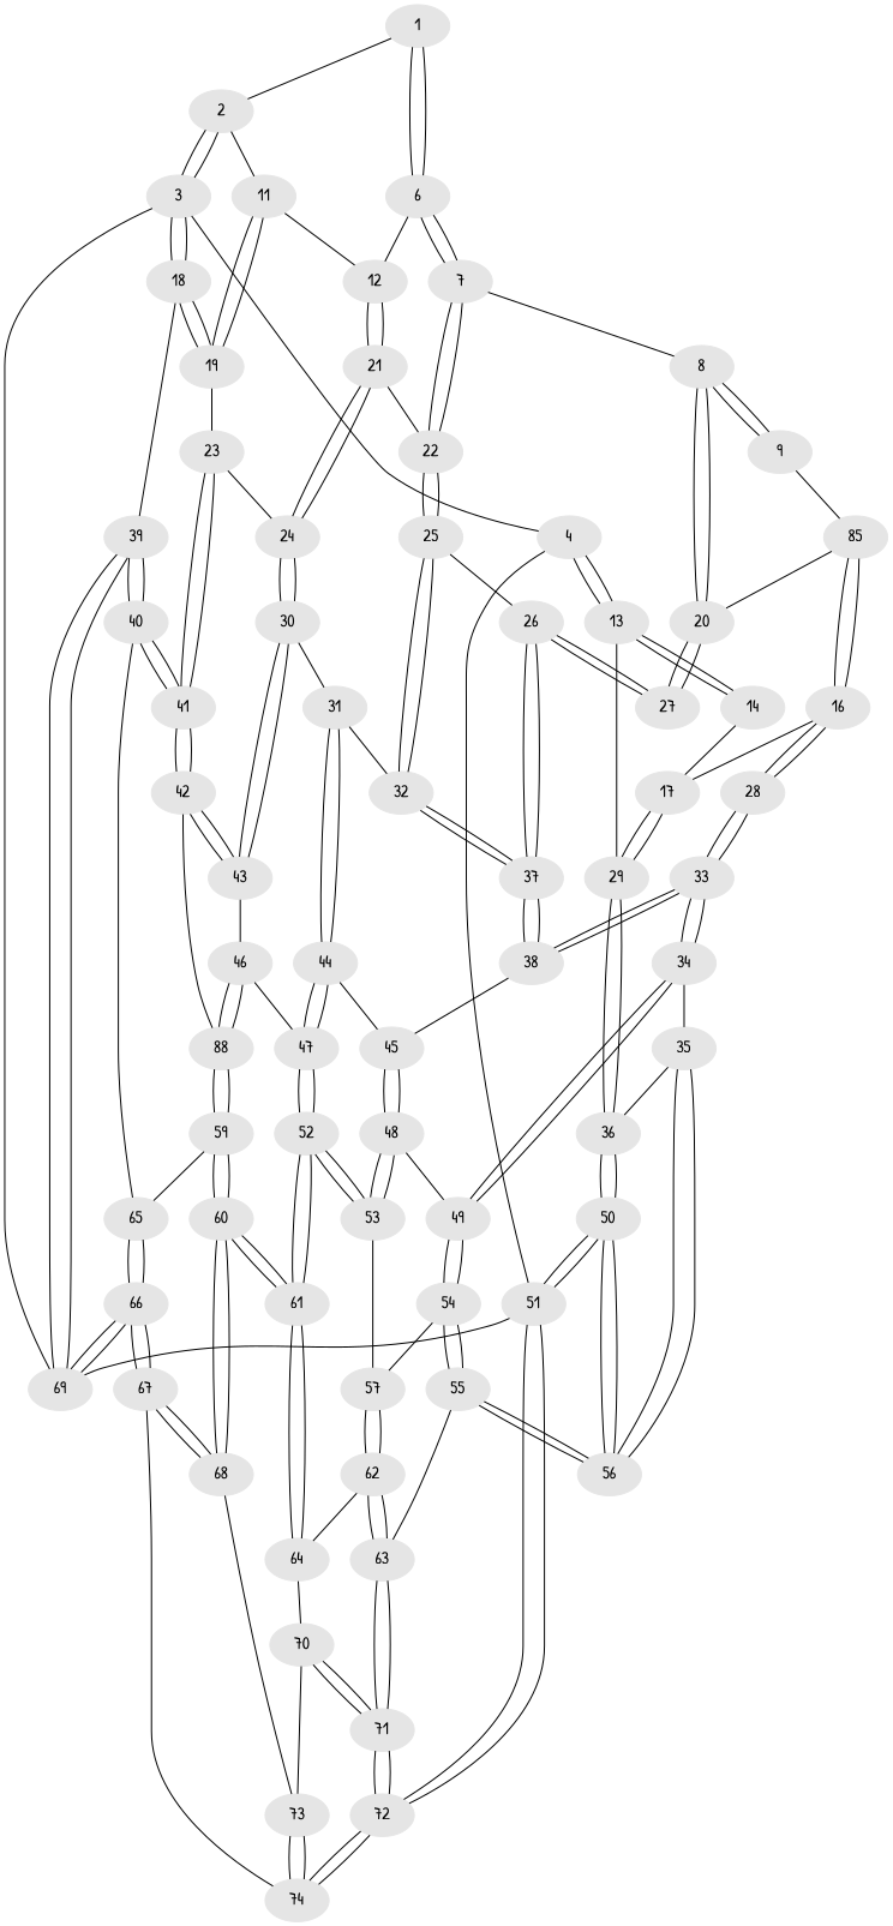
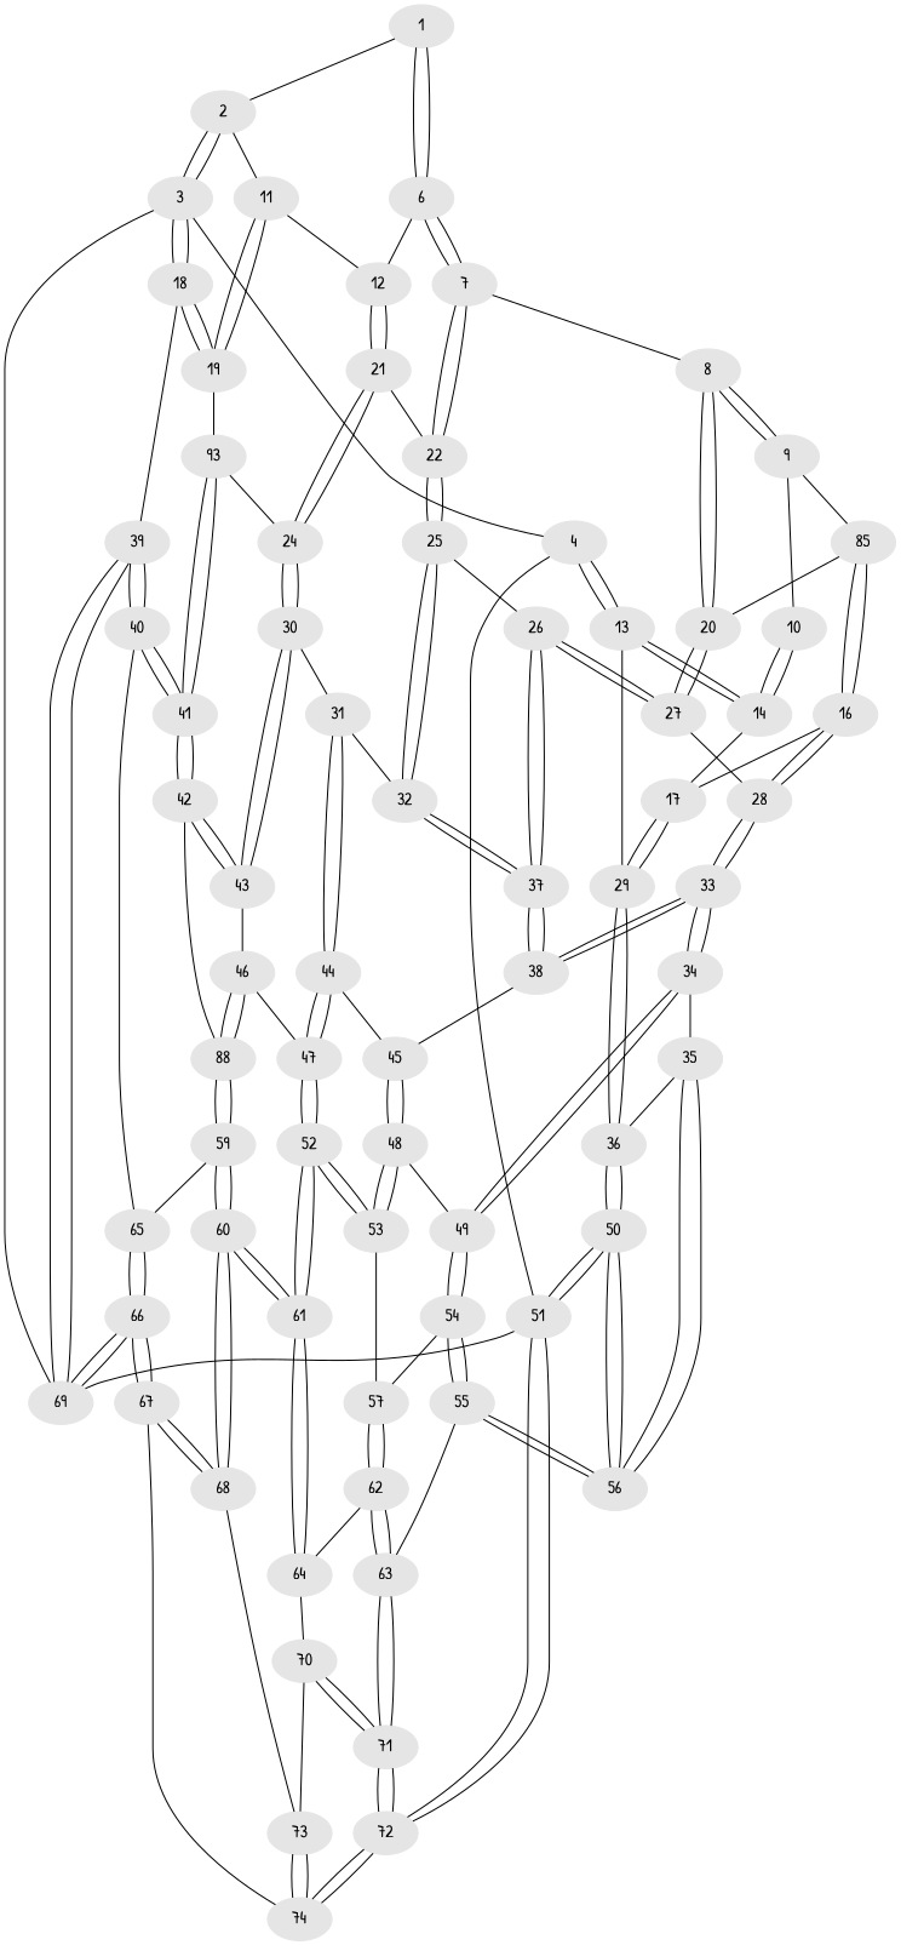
  graph {
    fontname="Patrick Hand"
    node [color=gray90 fontname="Patrick Hand" style=filled]
    edge [fontname="Patrick Hand"]
    1
    2
    6
    3
    11
    7
    12
    4
    18
    69
    19
    13
    51
    39
    14
    29
    72
+   10
    8
    22
    21
    9
    20
    25
    n25 [label=85]
    27
    16
    17
-   23
+   23 [label=93]
    24
    36
    28
    33
    40
    41
    30
    26
    32
    42
    31
    43
    37
    38
    34
    50
    44
    46
    45
    47
    35
    49
    56
    54
    48
    65
    66
    n57 [label=88]
    59
    52
    53
    61
    57
    55
    74
    64
    62
    63
    71
    60
    68
    73
    70
    67
    1 -- 2
    1 -- 6
    1 -- 6
    2 -- 3
    2 -- 3
    2 -- 11
    6 -- 7
    6 -- 7
    6 -- 12
    3 -- 4
    3 -- 18
    3 -- 18
    3 -- 69
    11 -- 12
    11 -- 19
    11 -- 19
    7 -- 8
    7 -- 22
    7 -- 22
    12 -- 21
    12 -- 21
    4 -- 13
    4 -- 13
    4 -- 51
    18 -- 19
    18 -- 19
    18 -- 39
    19 -- 23
    13 -- 14
    13 -- 14
    13 -- 29
    51 -- 69
    51 -- 72
    51 -- 72
    39 -- 69
    39 -- 69
    39 -- 40
    39 -- 40
    14 -- 17
    29 -- 36
    29 -- 36
    72 -- 74
    72 -- 74
+   10 -- 14
+   10 -- 14
    8 -- 9
    8 -- 9
    8 -- 20
    8 -- 20
    22 -- 25
    22 -- 25
    21 -- 22
    21 -- 24
    21 -- 24
+   9 -- 10
    9 -- n25
    20 -- 27
    20 -- 27
    25 -- 26
    25 -- 32
    25 -- 32
    n25 -- 20
    n25 -- 16
    n25 -- 16
+   27 -- 28
    16 -- 17
    16 -- 28
    16 -- 28
    17 -- 29
    17 -- 29
    23 -- 24
    23 -- 41
    23 -- 41
    24 -- 30
    24 -- 30
    36 -- 50
    36 -- 50
    28 -- 33
    28 -- 33
    33 -- 38
    33 -- 38
    33 -- 34
    33 -- 34
    40 -- 41
    40 -- 41
    40 -- 65
    41 -- 42
    41 -- 42
    30 -- 31
    30 -- 43
    30 -- 43
    26 -- 27
    26 -- 27
    26 -- 37
    26 -- 37
    32 -- 37
    32 -- 37
    42 -- 43
    42 -- 43
    42 -- n57
    31 -- 32
    31 -- 44
    31 -- 44
    43 -- 46
    37 -- 38
    37 -- 38
    38 -- 45
    34 -- 35
    34 -- 49
    34 -- 49
    50 -- 51
    50 -- 51
    50 -- 56
    50 -- 56
    44 -- 45
    44 -- 47
    44 -- 47
    46 -- 47
    46 -- n57
    46 -- n57
    45 -- 48
    45 -- 48
    47 -- 52
    47 -- 52
    35 -- 36
    35 -- 56
    35 -- 56
    49 -- 54
    49 -- 54
    54 -- 57
    54 -- 55
    54 -- 55
    48 -- 49
    48 -- 53
    48 -- 53
    65 -- 66
    65 -- 66
    66 -- 69
    66 -- 69
    66 -- 67
    66 -- 67
    n57 -- 59
    n57 -- 59
    59 -- 65
    59 -- 60
    59 -- 60
    52 -- 53
    52 -- 53
    52 -- 61
    52 -- 61
    53 -- 57
    61 -- 64
    61 -- 64
    57 -- 62
    57 -- 62
    55 -- 56
    55 -- 56
    55 -- 63
    64 -- 70
    62 -- 64
    62 -- 63
    62 -- 63
    63 -- 71
    63 -- 71
    71 -- 72
    71 -- 72
    60 -- 61
    60 -- 61
    60 -- 68
    60 -- 68
    68 -- 73
    73 -- 74
    73 -- 74
    70 -- 71
    70 -- 71
    70 -- 73
    67 -- 74
    67 -- 68
    67 -- 68
  }
